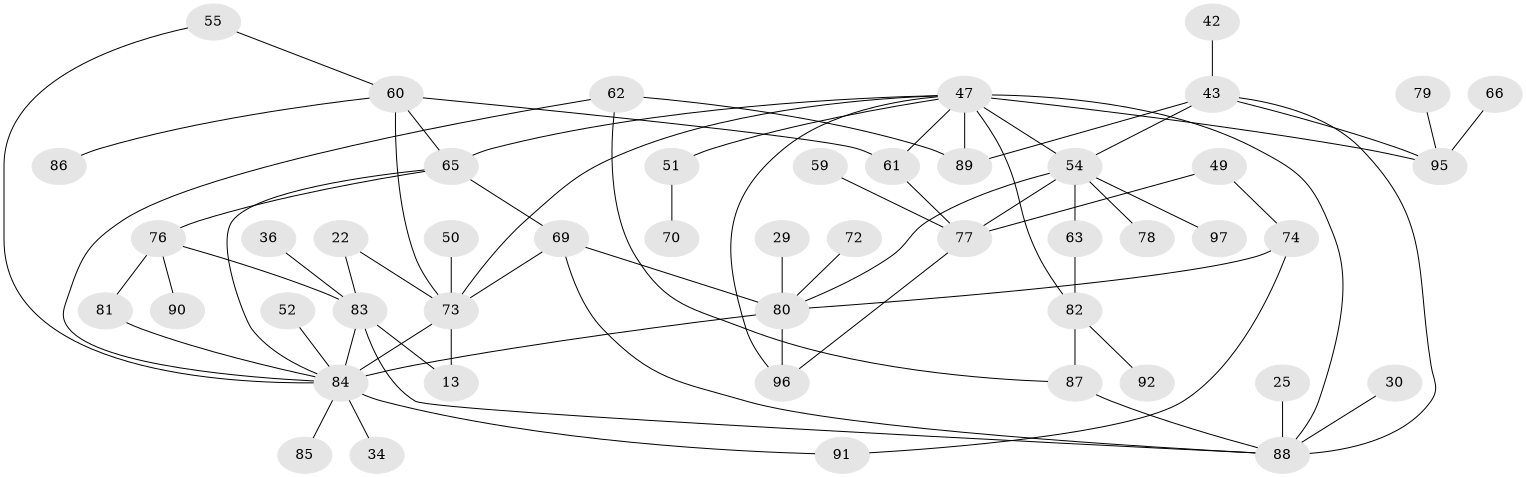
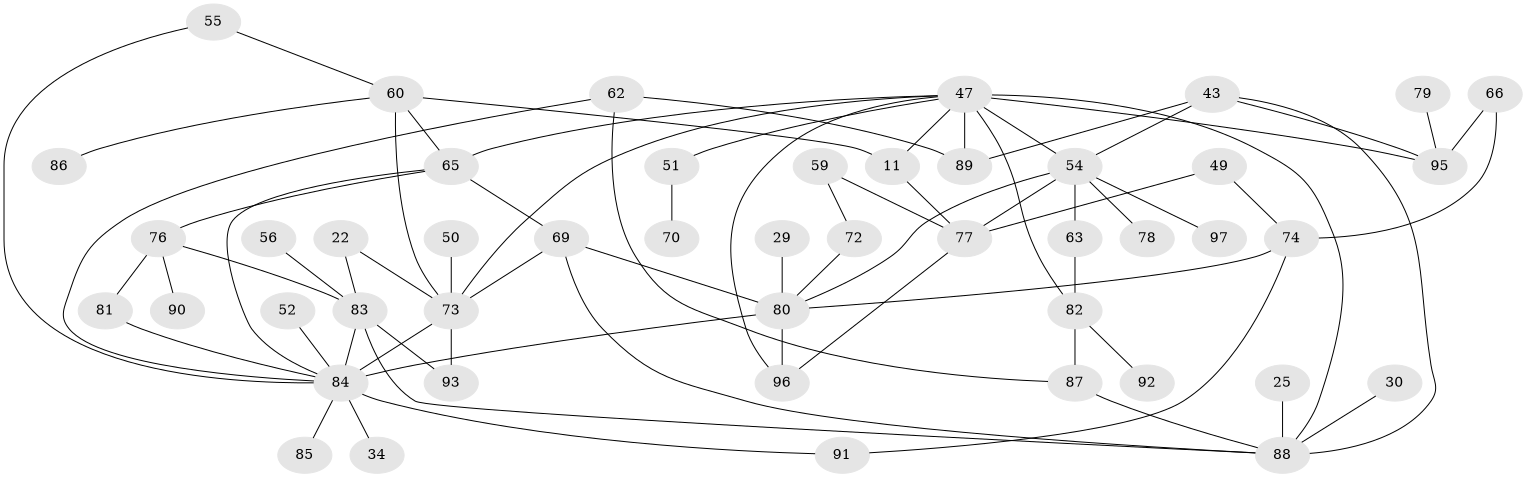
  graph {
    node [color=gray90 style=filled]
    73 [super="+20+7"]
    84 [super="+38+35+53"]
-   93 [label=13]
+   93
    22
    83 [super="+26+32"]
    88 [super="+13+57+17"]
    25
    80 [super="+58+21"]
    96 [super="+39+44"]
    29
    30
-   36
+   36 [label=56]
    43 [super="+16"]
    54 [super="+5+9"]
    89
    95 [super="+75+71"]
-   42
    77 [super="+56+14"]
    63 [super="+18"]
    78
    97
    47 [super="+4+41"]
    51
-   61 [super="+8"]
+   61 [super="+8" label=11]
    65 [super="+48"]
    82 [super="+67"]
    70
    69 [super="+15+46"]
    76
    87 [super="+37"]
    92
    49 [super="+45"]
    74 [super="+68"]
    91
    50
    85
    n37 [label=34]
    52
    60 [super="+11"]
    86
    55
    59
    72
    62
    81
    90
    66
    79
    73 -- 84 [weight=2]
    73 -- 93 [weight=2]
    84 -- 91
    84 -- 85
    84 -- n37
    22 -- 73
    22 -- 83 [weight=3]
    83 -- 84
    83 -- 93
    83 -- 88
    25 -- 88
    80 -- 84 [weight=2]
    80 -- 96
    29 -- 80
    30 -- 88
    36 -- 83
    43 -- 88
    43 -- 54
    43 -- 89
    43 -- 95
    54 -- 80
    54 -- 77 [weight=3]
    54 -- 63 [weight=4]
    54 -- 78
    54 -- 97
-   42 -- 43 [weight=2]
    77 -- 96
    63 -- 82
    47 -- 73 [weight=2]
    47 -- 88 [weight=2]
    47 -- 96
    47 -- 54
    47 -- 89
    47 -- 95 [weight=2]
    47 -- 51
    47 -- 61
    47 -- 65
    47 -- 82
    51 -- 70
    61 -- 77 [weight=2]
    65 -- 84
    65 -- 69
    65 -- 76
    82 -- 87
    82 -- 92
    69 -- 73 [weight=2]
    69 -- 88
    69 -- 80 [weight=3]
    76 -- 83
    76 -- 81
    76 -- 90
    87 -- 88 [weight=2]
    49 -- 77
    49 -- 74
    74 -- 80 [weight=2]
    74 -- 91
    50 -- 73
    52 -- 84
    60 -- 73
    60 -- 61
    60 -- 65
    60 -- 86
    55 -- 84
    55 -- 60
    59 -- 77
+   59 -- 72
    72 -- 80
    62 -- 84
    62 -- 89
    62 -- 87
    81 -- 84
    66 -- 95
+   66 -- 74
    79 -- 95
  }
